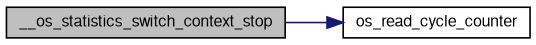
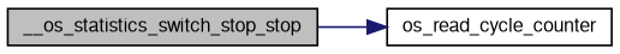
  digraph {
    rankdir=LR
    node [color=black fontname=FreeSans fontsize=10 shape=record style=filled]
-   n1 [fillcolor=grey75 fontcolor=black height=0.2 label=__os_statistics_switch_context_stop width=0.4]
+   n1 [fillcolor=grey75 fontcolor=black height=0.2 label=__os_statistics_switch_stop_stop width=0.4]
    n2 [fillcolor=white height=0.2 label=os_read_cycle_counter width=0.4]
    n1 -> n2 [color=midnightblue fontname=FreeSans fontsize=10 labelfontname=FreeSans labelfontsize=10 style=solid]
  }
